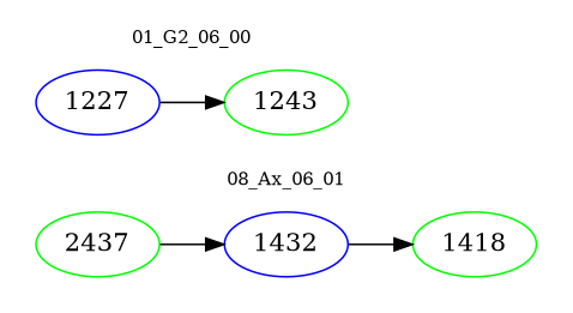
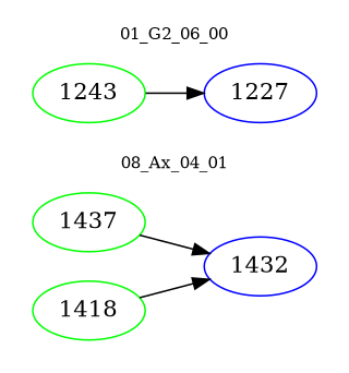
  digraph {
    rankdir=LR
    node [color=green]
    edge [color=black]
-   n1 [label=2437]
+   n1 [label=1437]
    n2 [color=blue label=1432]
    n3 [label=1418]
    n4 [label=1243]
    n5 [color=blue label=1227]
    subgraph cluster_1 {
      color=white
      fontsize=10
-     label="08_Ax_06_01"
+     label="08_Ax_04_01"
      n1
      n2
      n3
    }
    subgraph cluster_2 {
      color=white
      fontsize=10
      label="01_G2_06_00"
      n4
      n5
    }
    n1 -> n2
-   n2 -> n3
-   n5 -> n4
+   n3 -> n2
+   n4 -> n5
  }
